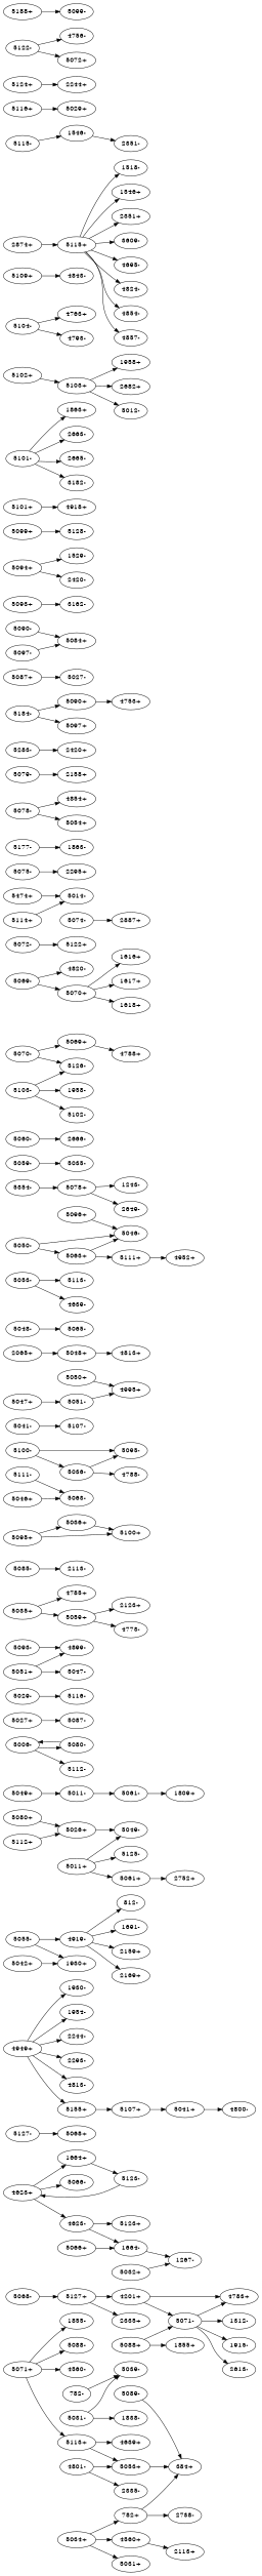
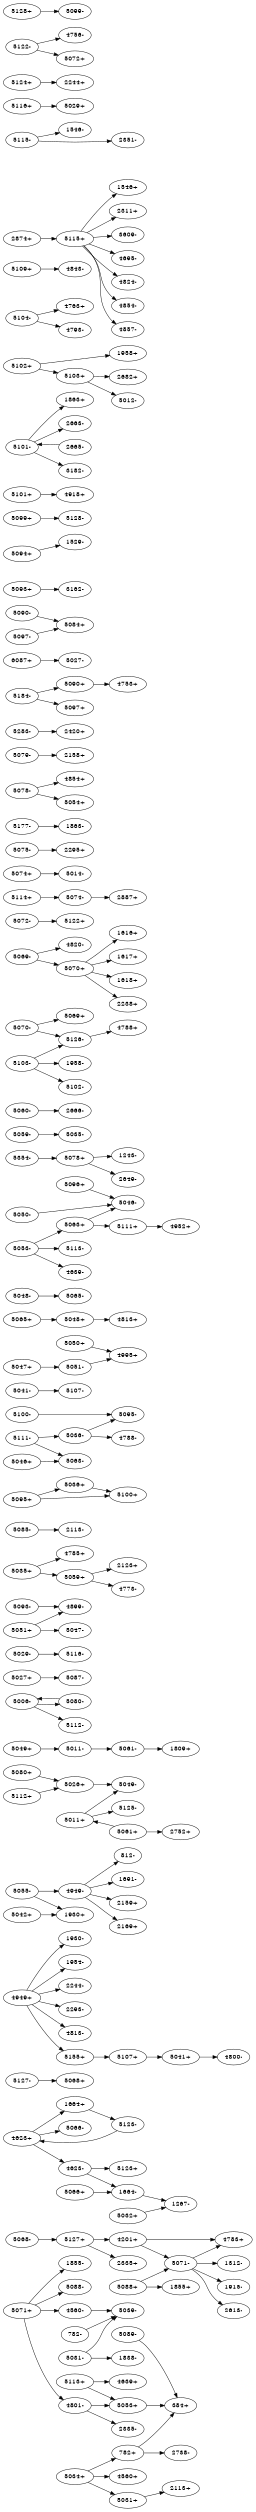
  digraph {
    k=96
    n=10
    rankdir=LR
    s=1000
    edge [d=-52 e=48.9 n=13]
    "782+"
    "384+"
    "2738-"
    n4 [label="5039-"]
    "782-"
    "5071-"
    "4783+"
    "1312-"
    "1915-"
    "2613-"
    "4560-"
    "4623+"
    "1664+"
    "5066-"
    "4623-"
    "5123-"
    "1664-"
    "5123+"
    "1267-"
    n20 [label="4201+"]
    "4801-"
    "2335-"
    "5053+"
    "5127-"
    "5068+"
    "4949+"
    "1930-"
    "1954-"
    "2244-"
    "2293-"
    "4813-"
    n32 [label="5155+"]
    "5107+"
    "5041+"
-   "4949-" [label="4919-"]
+   "4949-"
    "812-"
    "1691-"
    "2159+"
    "2169+"
    "5011+"
    "5049-"
    "5125-"
    "5011-"
    "5061-"
    "1809+"
    "5026+"
    "5080+"
    n48 [label="5006-"]
    "5080-"
    "5112-"
    "5027+"
    "5087-"
    "5029-"
    "5116-"
    "5031+"
    "2113+"
    "5031-"
    "1838-"
    "5032+"
    n60 [label="5093-"]
    "4899-"
    "5034+"
    "4560+"
    "5035+"
    "4785+"
    "5059+"
    "2123+"
    "4773-"
    "5085-"
    "2113-"
    "5036+"
    "5100+"
    "5036-"
    "4788-"
    "5095-"
    "4800-"
    "5041-"
    "5107-"
    "5055-"
    "1930+"
    "5042+"
    "5046+"
    "5063-"
    "5050+"
    "4995+"
    "5047+"
    "5051-"
    "5048+"
    "4813+"
    "5048-"
    "5065-"
    "5049+"
    "5050-"
    "5046-"
    "5063+"
    "5111+"
    "4952+"
    "5051+"
    "5047-"
    "5053-"
    "4639-"
    "5113-"
    n103 [label="5354-"]
    "5078+"
    "1243-"
    "2649-"
    "5059-"
    "5035-"
    "5060-"
    "2666-"
    "5061+"
    "2752+"
-   "5065+" [label="2065+"]
+   "5065+"
    "5066+"
    "5068-"
    "5127+"
    "2335+"
    "5069+"
    "4788+"
    "5069-"
    "4820-"
    "5070+"
    "1616+"
    "1617+"
    "1618+"
+   "2238+"
    "5070-"
    "5126-"
    "5071+"
    "1855-"
    "5088-"
    "5072-"
    "5122+"
    n134 [label="5014-"]
-   "5074+" [label="5474+"]
+   "5074+"
    "5074-"
    "2887+"
    "5075-"
    "2295+"
    n140 [label="5177-"]
    "1863-"
    "5078-"
    "4854+"
    "5054+"
    "5079-"
    "2158+"
    n147 [label="5283-"]
    "2420+"
    n149 [label="5184-"]
    "5090+"
    "5097+"
    "4753+"
-   "5087+"
+   "5087+" [label="6087+"]
    "5027-"
    "5088+"
    "1855+"
    "5089-"
    "5090-"
    "5084+"
    "5093+"
    "3162-"
    "5094+"
    "1529-"
-   "2420-"
    "5095+"
    "5096+"
    "5097-"
    "5099+"
    "5128-"
    "5100-"
    "5101+"
    "4918+"
    "5101-"
    "1863+"
    "2663-"
    "2665-"
    "3182-"
    "5102+"
    "1958+"
    "5103+"
    "2682+"
    "5012-"
    "5103-"
    "1958-"
    "5102-"
    "5104-"
    "4763+"
    "4793-"
    "5109+"
    "4843-"
    "5111-"
    "5112+"
    "5113+"
    "4639+"
    "5114+"
    "5115+"
-   "1518-"
    "1546+"
-   "2351+"
+   "2351+" [label="2311+"]
    "3609-"
    "4695-"
    "4824-"
    "4854-"
    "4857-"
    "2874+"
    "5115-"
    "1546-"
    "2351-"
    "5116+"
    "5029+"
    n211 [label="5124+"]
    "2244+"
    "5122-"
    "4756-"
    "5072+"
-   "5128+" [label="5188+"]
+   "5128+"
    "5099-"
    "782+" -> "384+" [d=-75 e=45.5 n=15]
    "782+" -> "2738-" [d=-131 e=36.8 n=23]
    "782-" -> n4 [d=-12297 e=55.8 n=10]
    "5071-" -> "4783+" [d=-216 e=33.9 n=27]
    "5071-" -> "1312-" [d=-119 e=47.1 n=14]
    "5071-" -> "1915-" [d=-118 e=26.3 n=45]
    "5071-" -> "2613-" [d=-30 e=41.6 n=18]
+   "4560-" -> n4 [d=-12393 e=50.9 n=12]
    "4623+" -> "1664+" [d=-134 e=26.0 n=46]
    "4623+" -> "5066-" [d=-98 e=31.2 n=32]
    "4623+" -> "4623-" [d=-98 e=31.2 n=32]
    "1664+" -> "5123-" [d=-144 e=24.7 n=51]
    "4623-" -> "1664-" [d=-174 e=38.5 n=21]
    "4623-" -> "5123+" [d=-110 e=29.0 n=37]
    "5123-" -> "4623+" [d=-110 e=29.0 n=37]
    "1664-" -> "1267-" [d=-94 e=45.5 n=15]
    n20 -> "5071-" [d=-1917 e=40.4 n=19]
    n20 -> "4783+" [d=-104 e=47.1 n=14]
    "4801-" -> "2335-" [d=-33 e=38.5 n=21]
    "4801-" -> "5053+"
    "5053+" -> "384+" [d=-134 e=21.5 n=67]
    "5127-" -> "5068+" [d=-144 e=50.9 n=12]
    "4949+" -> "1930-" [d=-90 e=22.0 n=64]
    "4949+" -> "1954-" [d=-141 e=47.1 n=14]
    "4949+" -> "2244-" [d=-25]
    "4949+" -> "2293-" [d=-3 e=53.2 n=11]
    "4949+" -> "4813-" [d=-43 e=33.9 n=27]
    "4949+" -> n32 [d=-47 e=35.3 n=25]
    n32 -> "5107+" [d=-11723 e=37.6 n=22]
    "5107+" -> "5041+" [d=-38793 e=45.5 n=15]
    "5041+" -> "4800-" [d=-41 e=55.8 n=10]
    "4949-" -> "812-" [e=16.4 n=115]
    "4949-" -> "1691-" [d=-123 e=30.2 n=34]
    "4949-" -> "2159+" [d=-141 e=55.8 n=10]
    "4949-" -> "2169+" [d=-110 e=31.2 n=32]
    "5011+" -> "5049-" [d=-225 e=34.6 n=26]
    "5011+" -> "5125-" [d=-254 e=31.7 n=31]
    "5011-" -> "5061-" [d=-191751 e=33.9 n=27]
    "5061-" -> "1809+" [d=-193 e=40.4 n=19]
    "5026+" -> "5049-" [d=-137 e=45.5 n=15]
    "5080+" -> "5026+" [d=-5019]
    n48 -> "5080-" [d=-5019]
    n48 -> "5112-" [d=-9 e=53.2 n=11]
    "5080-" -> n48 [d=-137 e=45.5 n=15]
    "5027+" -> "5087-" [d=-443 e=33.9 n=27]
    "5029-" -> "5116-" [d=-168 e=53.2 n=11]
-   "4560+" -> "2113+" [d=9 e=55.8 n=10]
+   "5031+" -> "2113+" [d=9 e=55.8 n=10]
    "5031-" -> n4 [d=-157 e=30.7 n=33]
    "5031-" -> "1838-" [d=-67 e=42.8 n=17]
    "5032+" -> "1267-" [d=-113 e=55.8 n=10]
    n60 -> "4899-" [d=-169 e=53.2 n=11]
    "5034+" -> "782+" [d=-12297 e=55.8 n=10]
    "5034+" -> "5031+" [d=-157 e=30.7 n=33]
    "5034+" -> "4560+" [d=-12393 e=50.9 n=12]
    "5035+" -> "4785+" [d=-113 e=45.5 n=15]
    "5035+" -> "5059+" [d=-131292 e=55.8 n=10]
    "5059+" -> "2123+" [d=-181 e=53.2 n=11]
    "5059+" -> "4773-" [d=-154 e=50.9 n=12]
    "5085-" -> "2113-" [d=-46]
    "5036+" -> "5100+" [d=-6948 e=29.0 n=37]
    "5036-" -> "4788-" [d=-194 e=24.9 n=50]
    "5036-" -> "5095-" [d=-119 e=26.9 n=43]
    "5041-" -> "5107-" [d=-38793 e=45.5 n=15]
    "5055-" -> "4949-" [d=-47 e=35.3 n=25]
    "5055-" -> "1930+" [d=-6 e=34.6 n=26]
    "5042+" -> "1930+" [d=-29 e=45.5 n=15]
    "5046+" -> "5063-" [d=-5785 e=41.6 n=18]
    "5050+" -> "4995+" [d=-216 e=25.4 n=48]
    "5047+" -> "5051-" [d=-218958]
    "5051-" -> "4995+" [d=-166 e=36.0 n=24]
    "5048+" -> "4813+" [d=5 e=44.1 n=16]
    "5048-" -> "5065-" [d=-394 e=44.1 n=16]
    "5049+" -> "5011-" [d=-225 e=34.6 n=26]
    "5050-" -> "5046-" [d=-211 e=25.4 n=48]
-   "5050-" -> "5063+" [d=-2138 e=45.5 n=15]
+   "5053-" -> "5063+" [d=-2138 e=45.5 n=15]
    "5063+" -> "5046-" [d=-5785 e=41.6 n=18]
    "5063+" -> "5111+" [d=-7771 e=31.7 n=31]
    "5111+" -> "4952+" [d=-174 e=22.4 n=62]
    "5051+" -> "4899-" [d=-53]
    "5051+" -> "5047-" [d=-218958]
    "5053-" -> "4639-" [d=-115 e=39.4 n=20]
    "5053-" -> "5113-" [d=-157 e=36.0 n=24]
    n103 -> "5078+" [d=-330]
    "5078+" -> "1243-" [d=-26]
    "5078+" -> "2649-" [d=-105 e=40.4 n=19]
    "5059-" -> "5035-" [d=-131292 e=55.8 n=10]
    "5060-" -> "2666-" [d=-42 e=45.5 n=15]
-   "5011+" -> "5061+" [d=-191751 e=33.9 n=27]
+   "5061+" -> "5011+" [d=-191751 e=33.9 n=27]
    "5061+" -> "2752+" [d=-102 e=42.8 n=17]
    "5065+" -> "5048+" [d=-394 e=44.1 n=16]
    "5066+" -> "1664-" [d=-103 e=36.0 n=24]
    "5068-" -> "5127+" [d=-144 e=50.9 n=12]
    "5127+" -> n20
    "5127+" -> "2335+" [d=-89 e=39.4 n=20]
-   "5069+" -> "4788+" [d=-303 e=53.2 n=11]
+   "5126-" -> "4788+" [d=-303 e=53.2 n=11]
    "5069-" -> "4820-" [d=-1312 e=50.9 n=12]
    "5069-" -> "5070+" [d=-441 e=36.0 n=24]
    "5070+" -> "1616+" [d=-91 e=39.4 n=20]
    "5070+" -> "1617+" [d=-70 e=30.7 n=33]
    "5070+" -> "1618+" [d=-146 e=36.0 n=24]
+   "5070+" -> "2238+" [d=-73 e=40.4 n=19]
    "5070-" -> "5069+" [d=-441 e=36.0 n=24]
    "5070-" -> "5126-" [d=-47544 e=31.2 n=32]
    "5071+" -> "4560-" [d=-1914 e=33.3 n=28]
-   "5071+" -> "5113+" [d=-1917 e=40.4 n=19]
+   "5071+" -> "4801-" [d=-1917 e=40.4 n=19]
    "5071+" -> "1855-" [d=-125 e=41.6 n=18]
    "5071+" -> "5088-" [d=-66 e=41.6 n=18]
    "5072-" -> "5122+" [d=-463 e=27.9 n=40]
    "5074+" -> n134 [d=-566 e=42.8 n=17]
    "5074-" -> "2887+" [d=-127 e=40.4 n=19]
    "5075-" -> "2295+" [d=-55 e=38.5 n=21]
    n140 -> "1863-" [d=-174 e=37.6 n=22]
    "5078-" -> "4854+" [d=-183 e=41.6 n=18]
    "5078-" -> "5054+" [d=-330]
    "5079-" -> "2158+" [d=-123 e=45.5 n=15]
    n147 -> "2420+" [e=41.6 n=18]
    n149 -> "5090+" [d=-4206]
    n149 -> "5097+" [d=-146 e=27.2 n=42]
    "5090+" -> "4753+" [d=-134 e=35.3 n=25]
    "5087+" -> "5027-" [d=-443 e=33.9 n=27]
    "5088+" -> "5071-" [d=-66 e=41.6 n=18]
    "5088+" -> "1855+" [d=-36 e=50.9 n=12]
    "5089-" -> "384+" [d=-68]
    "5090-" -> "5084+" [d=-4206]
    "5093+" -> "3162-" [d=-8 e=44.1 n=16]
    "5094+" -> "1529-" [d=-72 e=44.1 n=16]
-   "5094+" -> "2420-" [d=-36 e=53.2 n=11]
    "5095+" -> "5036+" [d=-119 e=26.9 n=43]
    "5095+" -> "5100+" [d=-33 e=55.8 n=10]
    "5096+" -> "5046-" [d=-228 e=31.7 n=31]
    "5097-" -> "5084+" [d=-146 e=27.2 n=42]
    "5099+" -> "5128-" [d=-301 e=33.3 n=28]
-   "5100-" -> "5036-" [d=-6948 e=29.0 n=37]
+   "5111-" -> "5036-" [d=-6948 e=29.0 n=37]
    "5100-" -> "5095-" [d=-33 e=55.8 n=10]
    "5101+" -> "4918+" [d=-42481 e=24.9 n=50]
    "5101-" -> "1863+" [d=-101 e=44.1 n=16]
    "5101-" -> "2663-" [d=19 e=50.9 n=12]
-   "5101-" -> "2665-" [d=-67 e=55.8 n=10]
+   "2665-" -> "5101-" [d=-67 e=55.8 n=10]
    "5101-" -> "3182-" [d=10 e=53.2 n=11]
-   "5103+" -> "1958+" [e=47.1 n=14]
+   "5102+" -> "1958+" [e=47.1 n=14]
    "5102+" -> "5103+" [d=-37577 e=40.4 n=19]
    "5103+" -> "2682+" [d=-77 e=36.0 n=24]
    "5103+" -> "5012-" [d=-167 e=25.4 n=48]
    "5103-" -> "5126-" [d=-37607 e=36.8 n=23]
    "5103-" -> "1958-" [d=-37598 e=40.4 n=19]
    "5103-" -> "5102-" [d=-37577 e=40.4 n=19]
    "5104-" -> "4763+" [d=-126 e=38.5 n=21]
    "5104-" -> "4793-" [d=-54 e=47.1 n=14]
    "5109+" -> "4843-" [d=-49 e=41.6 n=18]
    "5111-" -> "5063-" [d=-7771 e=31.7 n=31]
    "5112+" -> "5026+" [d=-9 e=53.2 n=11]
    "5113+" -> "5053+" [d=-157 e=36.0 n=24]
    "5113+" -> "4639+" [d=-110 e=33.3 n=28]
-   "5114+" -> n134 [d=-566 e=42.8 n=17]
-   "5115+" -> "1518-" [d=132 e=53.2 n=11]
+   "5114+" -> "5074-" [d=-566 e=42.8 n=17]
    "5115+" -> "1546+" [d=-41 e=35.3 n=25]
    "5115+" -> "2351+" [d=-21 e=53.2 n=11]
    "5115+" -> "3609-" [d=6 e=53.2 n=11]
    "5115+" -> "4695-" [d=-106 e=50.9 n=12]
    "5115+" -> "4824-" [d=-53 e=26.0 n=46]
    "5115+" -> "4854-" [d=-163 e=29.4 n=36]
    "5115+" -> "4857-" [d=-5 e=36.0 n=24]
    "2874+" -> "5115+" [d=44 e=53.2 n=11]
    "5115-" -> "1546-" [d=-6231]
-   "1546-" -> "2351-" [d=-6145 e=42.8 n=17]
+   "5115-" -> "2351-" [d=-6145 e=42.8 n=17]
    "5116+" -> "5029+" [d=-168 e=53.2 n=11]
    n211 -> "2244+" [d=-127 e=53.2 n=11]
    "5122-" -> "4756-" [d=-135 e=27.9 n=40]
    "5122-" -> "5072+" [d=-463 e=27.9 n=40]
    "5128+" -> "5099-" [d=-301 e=33.3 n=28]
  }
